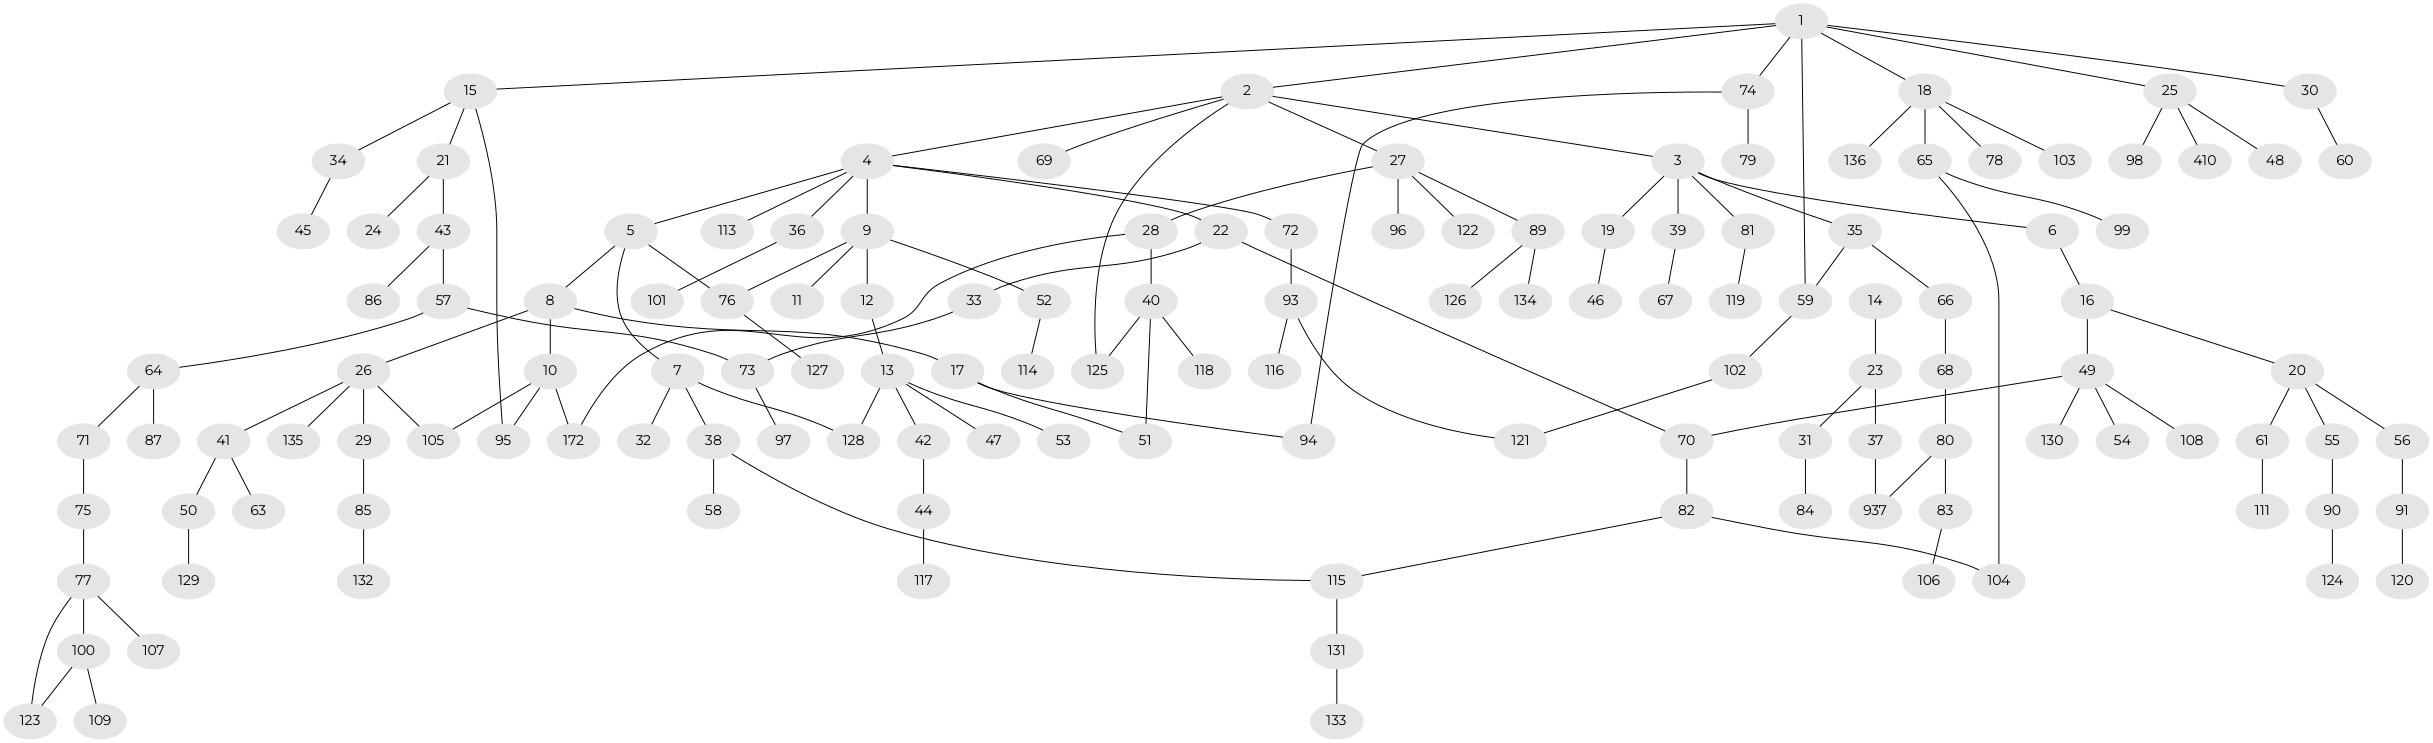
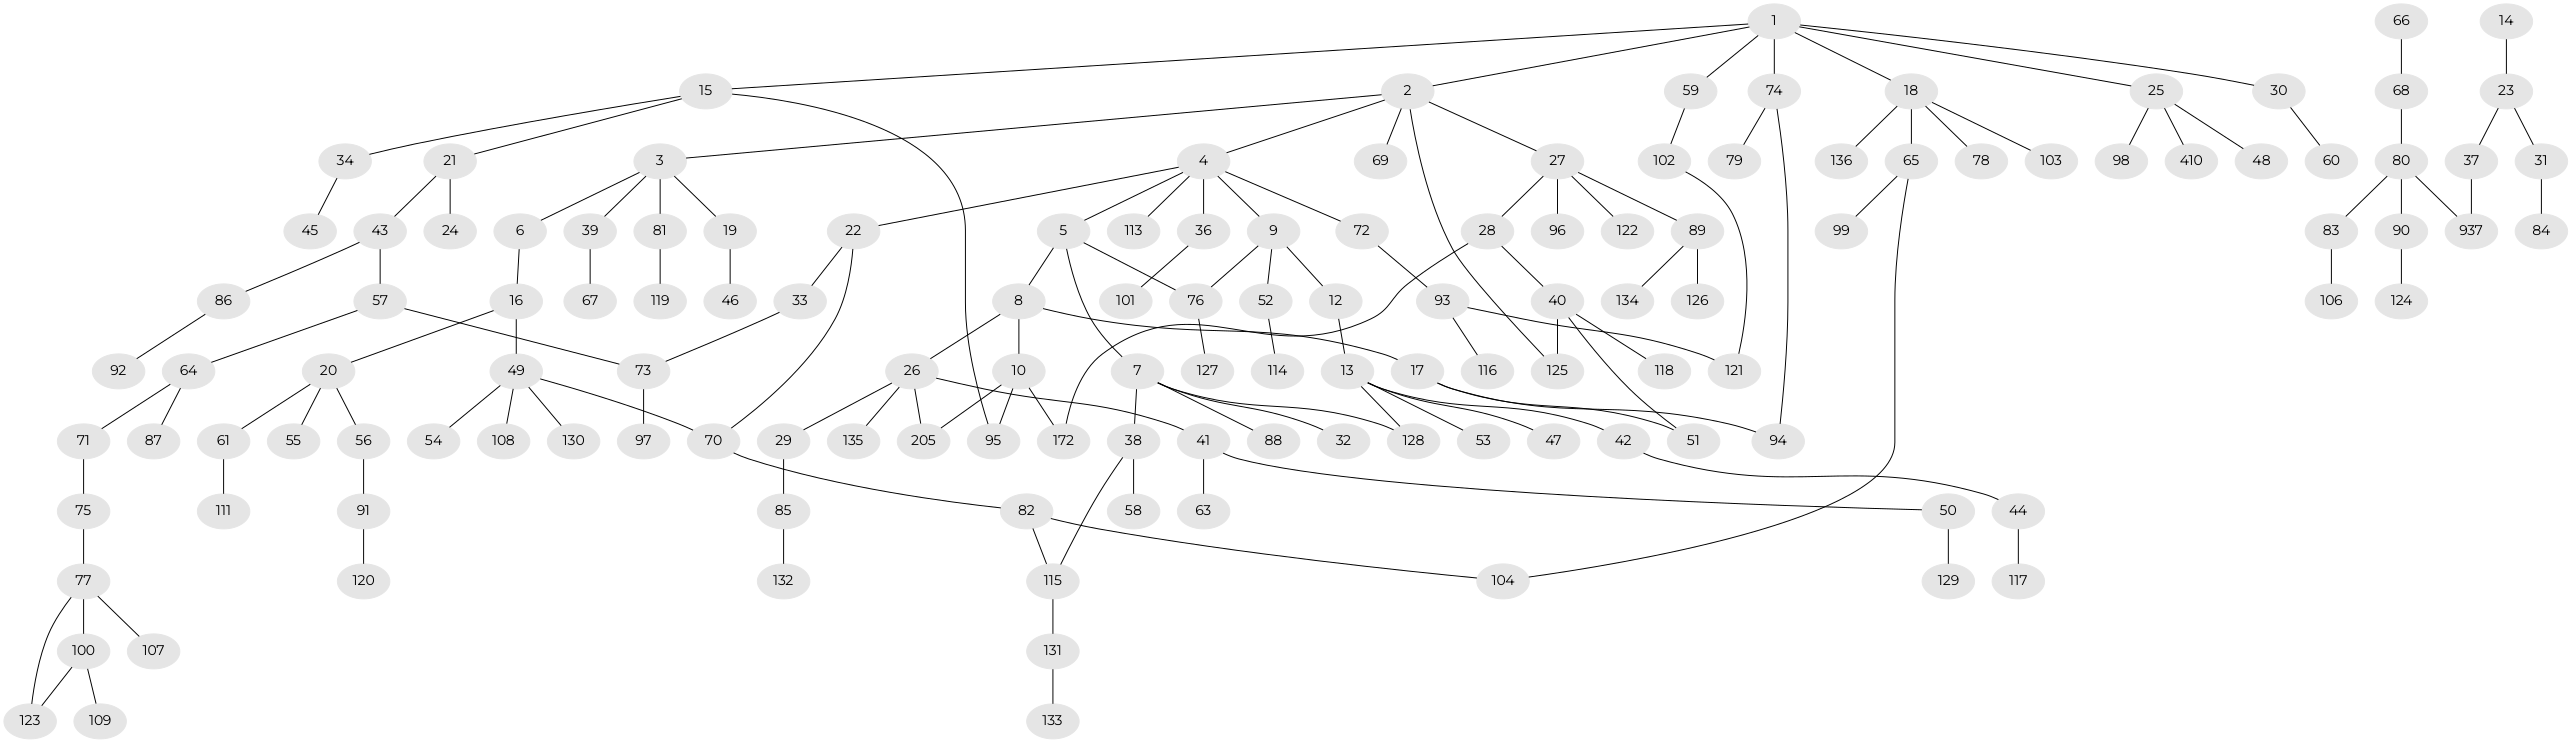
  graph {
    fontname=Montserrat
    node [color=gray90 fontname=Montserrat style=filled]
    edge [fontname=Montserrat]
    1
    2
    15
    18
    25
    30
    59
    74
    3
    4
    27
    69
    125
    95
    21
    34
    65
    78
    103
    136
    48
    98
    n23 [label=410]
    60
    102
    94
    79
    6
    19
-   35
    39
    81
    5
    9
    22
    36
    72
    113
    28
    89
    96
    122
    16
    46
    66
    67
    119
    7
    8
    76
-   11
    12
    52
    33
    70
    101
    93
    32
    38
+   88
    128
    10
    17
    26
    127
    20
    49
    58
    115
-   105
+   105 [label=205]
    n71 [label=172]
    51
    29
    41
    135
    13
    114
    14
    23
    42
    47
    53
    44
    31
    37
    24
    43
    45
    55
    56
    61
    54
    108
    130
    99
    104
    91
    111
    57
    86
    73
    82
    84
    n104 [label=937]
    85
    50
    63
    40
    126
    134
    118
    132
    97
    68
    131
    129
    117
    64
+   92
    120
    71
    87
    121
    75
    80
    83
    90
    77
    116
    100
    107
    123
    109
    106
    124
    133
    1 -- 2
    1 -- 15
    1 -- 18
    1 -- 25
    1 -- 30
    1 -- 59
    1 -- 74
    2 -- 3
    2 -- 4
    2 -- 27
    2 -- 69
    2 -- 125
    15 -- 95
    15 -- 21
    15 -- 34
    18 -- 65
    18 -- 78
    18 -- 103
    18 -- 136
    25 -- 48
    25 -- 98
    25 -- n23
    30 -- 60
    59 -- 102
    74 -- 94
    74 -- 79
    3 -- 6
    3 -- 19
-   3 -- 35
    3 -- 39
    3 -- 81
    4 -- 5
    4 -- 9
    4 -- 22
    4 -- 36
    4 -- 72
    4 -- 113
    27 -- 28
    27 -- 89
    27 -- 96
    27 -- 122
    21 -- 24
    21 -- 43
    34 -- 45
    65 -- 99
    65 -- 104
    102 -- 121
    6 -- 16
    19 -- 46
-   35 -- 59
-   35 -- 66
    39 -- 67
    81 -- 119
    5 -- 7
    5 -- 8
    5 -- 76
    9 -- 76
-   9 -- 11
    9 -- 12
    9 -- 52
    22 -- 33
    22 -- 70
    36 -- 101
    72 -- 93
    28 -- n71
    28 -- 40
    89 -- 126
    89 -- 134
    16 -- 20
    16 -- 49
    66 -- 68
    7 -- 32
    7 -- 38
+   7 -- 88
    7 -- 128
    8 -- 10
    8 -- 17
    8 -- 26
    76 -- 127
    12 -- 13
    52 -- 114
    33 -- 73
    70 -- 82
    93 -- 121
    93 -- 116
    38 -- 58
    38 -- 115
    10 -- 95
    10 -- 105
    10 -- n71
    17 -- 94
    17 -- 51
    26 -- 105
    26 -- 29
    26 -- 41
    26 -- 135
    20 -- 55
    20 -- 56
    20 -- 61
    49 -- 70
    49 -- 54
    49 -- 108
    49 -- 130
    115 -- 131
    29 -- 85
    41 -- 50
    41 -- 63
    13 -- 128
    13 -- 42
    13 -- 47
    13 -- 53
    14 -- 23
    23 -- 31
    23 -- 37
    42 -- 44
    44 -- 117
    31 -- 84
    37 -- n104
    43 -- 57
    43 -- 86
    56 -- 91
    61 -- 111
    91 -- 120
    57 -- 73
    57 -- 64
+   86 -- 92
    73 -- 97
    82 -- 115
    82 -- 104
    85 -- 132
    50 -- 129
    40 -- 125
    40 -- 51
    40 -- 118
    68 -- 80
    131 -- 133
    64 -- 71
    64 -- 87
    71 -- 75
    75 -- 77
    80 -- n104
    80 -- 83
-   55 -- 90
+   80 -- 90
    83 -- 106
    90 -- 124
    77 -- 100
    77 -- 107
    77 -- 123
    100 -- 123
    100 -- 109
  }
